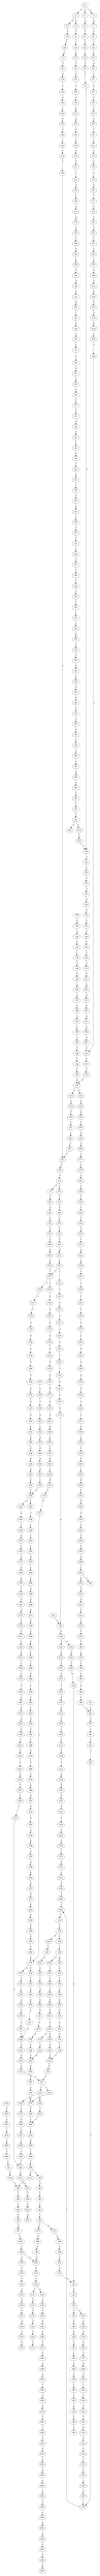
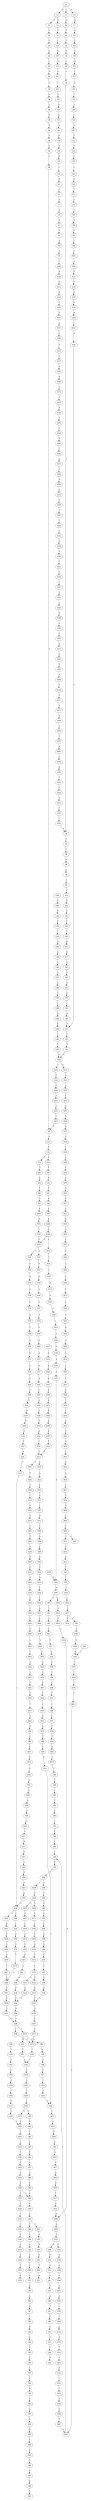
  strict digraph {
    fontname="Noto Serif"
    node [fontname="Noto Serif"]
    edge [fontname="Noto Serif"]
    S0
    S1
    S2
    S3
    S4
    S5
    S6
    S7
    S8
    S9
    S10
    S11
    S12
    S13
    S14
    S15
    S16
    S17
    S18
    S19
    S20
    S21
    S22
    S23
    S24
    S25
    S26
    S27
    S28
    S29
    S30
    S31
    S32
    S33
    S34
    S35
    S36
    S37
    S38
    S39
    S40
    S41
    S42
    S43
    S44
    S45
    S46
    S47
    S48
    S49
    S50
    S51
    S52
    S53
    S54
    S55
    S56
    S57
    S58
    S59
    S60
    S61
    S62
    S63
    S64
    S65
    S66
    S67
    S68
    S69
    S70
    S71
    S72
    S73
    S74
    S75
    S76
    S77
    S78
    S79
    S80
    S81
    S82
    S83
    S84
    S85
    S86
    S87
    S88
    S89
    S90
    S91
    S92
    S93
    S94
    S95
    S96
    S97
    S98
    S99
    S100
    S101
    S102
    S103
    S104
    S105
    S106
    S107
    S108
    S109
    S110
    S111
    S112
    S113
    S114
    S115
    S116
    S117
    S118
    S119
    S120
    S121
    S122
    S123
    S124
    S125
    S126
    S127
    S128
    S129
    S130
    S131
    S132
    S133
    S134
    S135
    S136
    S137
    S138
    S139
    S140
    S141
    S142
    S143
    S144
    S145
    S146
    S147
    S148
    S149
    S150
    S151
    S152
    S153
    S154
    S155
    S156
    S157
    S158
    S159
    S160
    S161
    S162
    S163
    S164
    S165
    S166
    S167
    S168
    S169
    S170
    S171
    S172
    S173
    S174
    S175
    S176
    S177
    S178
    S179
    S185
    S181
    S182
    S183
    S184
    S180
    S186
    S187
    S188
    S189
    S190
    S191
    S192
    S193
    S194
    S195
    S196
    S197
    S198
    S199
    S200
    S201
    S202
    S203
    S204
    S205
    S206
    S207
    S208
    S209
    S210
    S211
    S212
    S213
    S214
    S215
    S216
    S217
    S218
    S219
    S220
    S221
    S222
    S223
    S224
    S225
    S226
    S227
    S228
    S229
    S230
    S231
    S232
    S233
    S234
    S235
    S236
    S237
    S238
    S239
    S240
    S241
    S242
    S243
    S244
    S245
    S246
    S247
    S248
    S249
    S250
    S251
    S252
    S253
    S254
    S255
    S256
    S257
    S258
    S259
    S260
    S261
    S262
    S263
    S264
    S265
    S266
    S267
    S268
    S269
    S270
    S271
    S272
    S273
    S274
    S275
    S276
    S277
    S278
    S279
    S280
    S281
    S282
    S283
    S284
    S285
    S286
    S287
    S288
    n290 [label=S789]
    S290
    S291
    S292
    S293
    S294
    S295
    S297
    S298
    S299
    S300
    S301
    S302
    S303
    S304
    S296
    S305
    S306
    S307
    S308
    S309
    S310
    S311
    S312
    S313
    S314
    S315
    S316
    S317
    S318
    S319
    S320
    S321
    S322
    S323
    S324
    S325
    S326
    S327
    S328
    S329
    S330
    S331
    S332
    S333
    S334
    S335
    S336
    S337
    S338
    S339
    S340
    S341
    S342
    S343
    S344
    S579
    S346
    S347
    S348
    S349
    S350
    S352
    S353
    S354
    S355
    S345
    S356
    S357
    S358
    S359
    S360
    S361
    S351
    S362
    S363
    S364
    S365
    S366
    S367
    S368
    S369
    S370
    S371
    S372
    S373
    S374
    S375
    S376
    S377
    S378
    S379
    S380
    S381
    S382
    S383
    S384
    S385
    S386
    S387
    S388
    S389
    S390
    S391
    S392
    S393
    n396 [label=S694]
    S395
    S396
    S397
    S398
    S399
    S400
    S401
    S402
    S403
    S404
    S405
    S406
    S407
    S408
    S409
    S410
    S411
    S412
    S413
    S414
    S415
    S416
    S418
    S419
    S420
    S421
    S422
    S423
    S424
    S425
    S426
    S427
    S428
    S417
    S429
    S430
    S431
    S432
    S433
    S434
    S435
    S436
    S437
    S438
    S439
    S440
    S441
    S442
    S443
    S444
    S445
    S446
    S447
    S448
    S449
    S450
    S451
    S452
    S453
    S454
    S455
    S456
    S457
    S458
    S459
    S460
    S461
    S462
    S463
    S464
    S465
    S466
    S467
    S468
    S469
    S470
    S471
    S472
    S473
    S474
    S475
    S476
    S477
    S478
    S479
    S480
    S481
    S482
    S483
    S484
    S485
    S486
    S487
    S488
    S489
    S490
    S491
    S492
    S493
    S494
    S495
    S496
    S497
    S498
    S499
    S500
    S501
    S502
    S513
    S503
    S504
    S505
    S506
    S507
    S508
    S509
    S510
    S511
    S512
    S514
    S515
    S516
    S517
    S518
    S519
    S520
    S521
    S522
    S523
    S524
    S525
    S526
    S527
    S528
    S529
    S530
    S531
    S532
    S533
    S534
    S535
    S536
    S537
    S538
    S539
    S540
    S541
    S542
    S543
    S544
    S545
    S546
    S547
    S548
    S549
    S550
    S551
    S552
    S553
    S554
    S555
    S556
    S557
    S558
    S559
    S560
    S561
    S562
    S563
    S564
    S565
    S566
    S567
    S568
    S569
    S570
    S571
    S572
    S573
    S574
    S575
    S576
    S577
    S578
    S580
    S581
    S582
    S583
    S584
    S585
    S586
    S587
    S588
    S589
    S590
    S591
    S592
    S593
    S594
    S595
    S596
    S597
    S598
    S599
    S600
    S601
    S602
    S603
    S604
    S605
    S606
    S607
    S608
    S609
    S0 -> S1 [label=C]
    S0 -> S2 [label=G]
    S0 -> S3 [label=A]
    S1 -> S4 [label=G]
    S2 -> S5 [label=T]
    S2 -> S6 [label=A]
    S3 -> S7 [label=A]
    S4 -> S8 [label=T]
    S5 -> S9 [label=T]
    S6 -> S10 [label=A]
    S7 -> S11 [label=A]
    S8 -> S12 [label=T]
    S9 -> S13 [label=C]
    S10 -> S14 [label=C]
    S11 -> S15 [label=C]
    S12 -> S16 [label=C]
    S13 -> S17 [label=G]
    S14 -> S18 [label=A]
    S15 -> S19 [label=T]
    S16 -> S20 [label=T]
    S17 -> S21 [label=T]
    S18 -> S22 [label=T]
    S19 -> S23 [label=A]
    S20 -> S24 [label=C]
    S21 -> S25 [label=A]
    S22 -> S26 [label=A]
    S23 -> S27 [label=C]
    S24 -> S28 [label=T]
    S25 -> S29 [label=C]
    S26 -> S30 [label=C]
    S27 -> S31 [label=G]
    S28 -> S32 [label=T]
    S29 -> S33 [label=C]
    S30 -> S34 [label=A]
    S31 -> S35 [label=T]
    S32 -> S36 [label=C]
    S33 -> S37 [label=G]
    S34 -> S38 [label=C]
    S35 -> S39 [label=T]
    S36 -> S40 [label=A]
    S37 -> S41 [label=A]
    S38 -> S42 [label=T]
    S39 -> S43 [label=C]
    S40 -> S44 [label=T]
    S41 -> S45 [label=A]
    S42 -> S46 [label=T]
    S43 -> S47 [label=T]
    S44 -> S48 [label=T]
    S45 -> S49 [label=G]
    S46 -> S50 [label=C]
    S47 -> S51 [label=T]
    S48 -> S52 [label=T]
    S49 -> S53 [label=G]
    S50 -> S54 [label=C]
    S51 -> S55 [label=T]
    S52 -> S56 [label=G]
    S53 -> S57 [label=T]
    S54 -> S58 [label=C]
    S55 -> S59 [label=T]
    S56 -> S60 [label=T]
    S57 -> S61 [label=C]
    S58 -> S62 [label=T]
    S59 -> S63 [label=T]
    S60 -> S64 [label=C]
    S61 -> S65 [label=A]
    S62 -> S66 [label=T]
    S63 -> S67 [label=A]
    S64 -> S68 [label=T]
    S65 -> S69 [label=C]
    S66 -> S70 [label=T]
    S67 -> S71 [label=T]
    S68 -> S72 [label=G]
    S69 -> S73 [label=A]
    S70 -> S74 [label=C]
    S70 -> S75 [label=T]
    S71 -> S76 [label=T]
    S72 -> S77 [label=G]
    S73 -> S78 [label=G]
    S74 -> S79 [label=T]
    S75 -> S80 [label=T]
    S76 -> S81 [label=C]
    S77 -> S82 [label=G]
    S78 -> S83 [label=A]
    S79 -> S84 [label=G]
    S80 -> S85 [label=G]
    S81 -> S86 [label=A]
    S82 -> S87 [label=G]
    S83 -> S88 [label=C]
    S84 -> S89 [label=T]
    S85 -> S90 [label=T]
    S86 -> S91 [label=T]
    S87 -> S92 [label=A]
    S88 -> S93 [label=A]
    S89 -> S94 [label=G]
    S90 -> S95 [label=G]
    S91 -> S96 [label=C]
    S92 -> S97 [label=A]
    S93 -> S98 [label=G]
    S94 -> S99 [label=T]
    S95 -> S100 [label=T]
    S96 -> S101 [label=T]
    S97 -> S102 [label=C]
    S98 -> S103 [label=T]
    S99 -> S104 [label=G]
    S100 -> S105 [label=G]
    S101 -> S106 [label=A]
    S102 -> S107 [label=A]
    S103 -> S108 [label=A]
    S104 -> S109 [label=C]
    S105 -> S110 [label=C]
    S106 -> S111 [label=G]
    S107 -> S112 [label=T]
    S108 -> S113 [label=T]
    S109 -> S114 [label=C]
    S109 -> S115 [label=T]
    S110 -> S115 [label=T]
    S111 -> S116 [label=G]
    S112 -> S117 [label=C]
    S113 -> S118 [label=A]
    S114 -> S119 [label=T]
    S115 -> S120 [label=C]
    S115 -> S121 [label=A]
    S116 -> S122 [label=G]
    S117 -> S123 [label=T]
    S118 -> S124 [label=T]
    S119 -> S125 [label=C]
    S120 -> S126 [label=A]
    S121 -> S127 [label=A]
    S122 -> S128 [label=A]
    S123 -> S129 [label=A]
    S124 -> S130 [label=G]
    S125 -> S131 [label=G]
    S126 -> S132 [label=G]
    S127 -> S133 [label=G]
    S128 -> S134 [label=A]
    S129 -> S135 [label=C]
    S129 -> S136 [label=G]
    S130 -> S137 [label=A]
    S131 -> S138 [label=G]
    S132 -> S139 [label=A]
    S133 -> S140 [label=A]
    S134 -> S141 [label=C]
    S135 -> S142 [label=T]
    S136 -> S143 [label=A]
    S137 -> S144 [label=C]
    S138 -> S145 [label=A]
    S139 -> S146 [label=A]
    S140 -> S147 [label=A]
    S141 -> S148 [label=A]
    S142 -> S149 [label=T]
    S143 -> S150 [label=A]
    S144 -> S151 [label=G]
    S145 -> S152 [label=C]
    S146 -> S153 [label=A]
    S147 -> S154 [label=A]
    S148 -> S112 [label=T]
    S149 -> S155 [label=C]
    S150 -> S156 [label=T]
    S151 -> S157 [label=A]
    S152 -> S158 [label=C]
    S153 -> S159 [label=T]
    S154 -> S160 [label=G]
    S155 -> S161 [label=C]
    S156 -> S162 [label=G]
    S157 -> S163 [label=A]
    S158 -> S164 [label=G]
    S159 -> S165 [label=A]
    S160 -> S166 [label=A]
    S161 -> S167 [label=C]
    S162 -> S168 [label=A]
    S163 -> S169 [label=A]
    S164 -> S170 [label=G]
    S165 -> S171 [label=G]
    S166 -> S172 [label=A]
    S167 -> S62 [label=T]
    S168 -> S173 [label=A]
    S169 -> S174 [label=C]
    S170 -> S175 [label=T]
    S171 -> S176 [label=A]
    S172 -> S177 [label=A]
    S173 -> S178 [label=C]
    S174 -> S179 [label=C]
    S175 -> S185 [label=A]
    S176 -> S181 [label=G]
    S177 -> S182 [label=A]
    S178 -> S183 [label=C]
    S179 -> S184 [label=A]
    S185 -> S190 [label=A]
    S181 -> S186 [label=A]
    S182 -> S187 [label=C]
    S183 -> S188 [label=C]
    S184 -> S189 [label=A]
    S180 -> S185 [label=G]
    S186 -> S191 [label=G]
    S187 -> S192 [label=A]
    S188 -> S193 [label=T]
    S189 -> S194 [label=C]
    S190 -> S195 [label=C]
    S190 -> S196 [label=G]
    S191 -> S197 [label=A]
    S192 -> S198 [label=G]
    S193 -> S199 [label=C]
    S194 -> S200 [label=G]
    S195 -> S201 [label=T]
    S196 -> S202 [label=G]
    S197 -> S203 [label=G]
    S198 -> S204 [label=A]
    S199 -> S205 [label=A]
    S200 -> S206 [label=T]
    S201 -> S207 [label=T]
    S202 -> S208 [label=T]
    S203 -> S209 [label=G]
    S204 -> S210 [label=A]
    S205 -> S211 [label=A]
    S206 -> S212 [label=G]
    S207 -> S213 [label=C]
    S208 -> S214 [label=A]
    S209 -> S215 [label=G]
    S210 -> S216 [label=C]
    S211 -> S217 [label=C]
    S212 -> S218 [label=T]
    S213 -> S219 [label=T]
    S214 -> S220 [label=A]
    S215 -> S221 [label=A]
    S216 -> S222 [label=T]
    S217 -> S223 [label=A]
    S218 -> S224 [label=G]
    S219 -> S225 [label=T]
    S220 -> S226 [label=A]
    S221 -> S227 [label=G]
    S222 -> S228 [label=A]
    S222 -> S229 [label=C]
    S223 -> S230 [label=A]
    S224 -> S231 [label=G]
    S225 -> S232 [label=G]
    S226 -> S233 [label=C]
    S227 -> S234 [label=C]
    S228 -> S235 [label=A]
    S229 -> S236 [label=T]
    S230 -> S237 [label=C]
    S231 -> S238 [label=T]
    S232 -> S239 [label=T]
    S233 -> S240 [label=A]
    S233 -> S241 [label=G]
    S234 -> S242 [label=A]
    S234 -> S243 [label=T]
    S235 -> S244 [label=C]
    S236 -> S245 [label=C]
    S237 -> S246 [label=T]
    S238 -> S247 [label=T]
    S239 -> S248 [label=C]
    S240 -> S249 [label=G]
    S241 -> S250 [label=G]
    S242 -> S251 [label=G]
    S243 -> S252 [label=C]
    S244 -> S253 [label=A]
    S245 -> S254 [label=C]
    S246 -> S255 [label=C]
    S247 -> S256 [label=C]
    S248 -> S257 [label=T]
    S249 -> S258 [label=A]
    S250 -> S259 [label=A]
    S251 -> S260 [label=C]
    S252 -> S261 [label=G]
    S253 -> S262 [label=C]
    S254 -> S263 [label=C]
    S255 -> S264 [label=C]
    S256 -> S265 [label=C]
    S257 -> S266 [label=T]
    S258 -> S267 [label=G]
    S259 -> S268 [label=G]
    S260 -> S269 [label=G]
    S261 -> S270 [label=G]
    S262 -> S271 [label=G]
    S263 -> S272 [label=A]
    S264 -> S273 [label=T]
    S265 -> S274 [label=A]
    S266 -> S275 [label=C]
    S267 -> S276 [label=C]
    S268 -> S277 [label=T]
    S269 -> S278 [label=A]
    S270 -> S279 [label=T]
    S271 -> S280 [label=A]
    S272 -> S281 [label=C]
    S273 -> S282 [label=C]
    S274 -> S283 [label=C]
    S275 -> S284 [label=T]
    S276 -> S285 [label=A]
    S277 -> S286 [label=G]
    S278 -> S287 [label=T]
    S279 -> S288 [label=A]
    S280 -> n290 [label=A]
    S281 -> S290 [label=T]
    S282 -> S291 [label=G]
    S283 -> S292 [label=T]
    S284 -> S293 [label=G]
    S285 -> S294 [label=T]
    S286 -> S295 [label=T]
    S287 -> S288 [label=C]
    S288 -> S297 [label=G]
    n290 -> S298 [label=C]
    S290 -> S299 [label=A]
    S291 -> S300 [label=G]
    S292 -> S301 [label=T]
    S293 -> S302 [label=T]
    S294 -> S303 [label=C]
    S295 -> S304 [label=C]
    S297 -> S306 [label=G]
    S298 -> S307 [label=G]
    S299 -> S308 [label=A]
    S300 -> S309 [label=G]
    S301 -> S310 [label=T]
    S302 -> S311 [label=T]
    S303 -> S312 [label=C]
    S304 -> S313 [label=C]
    S296 -> S305 [label=G]
    S305 -> S314 [label=G]
    S306 -> S315 [label=G]
    S307 -> S316 [label=G]
    S308 -> S317 [label=G]
    S309 -> S318 [label=A]
    S310 -> S319 [label=C]
    S311 -> S320 [label=T]
    S312 -> S321 [label=T]
    S313 -> S322 [label=T]
    S314 -> S323 [label=T]
    S315 -> S324 [label=T]
    S316 -> S325 [label=A]
    S317 -> S326 [label=A]
    S318 -> S327 [label=C]
    S319 -> S328 [label=C]
    S320 -> S329 [label=T]
    S321 -> S330 [label=C]
    S322 -> S331 [label=T]
    S323 -> S332 [label=C]
    S324 -> S333 [label=T]
    S324 -> S334 [label=C]
    S325 -> S335 [label=T]
    S326 -> S336 [label=A]
    S327 -> S337 [label=C]
    S328 -> S338 [label=G]
    S329 -> S339 [label=C]
    S330 -> S340 [label=A]
    S331 -> S341 [label=A]
    S332 -> S342 [label=A]
    S333 -> S343 [label=G]
    S333 -> S344 [label=C]
    S334 -> S579 [label=A]
    S335 -> S346 [label=C]
    S336 -> S347 [label=C]
    S337 -> S348 [label=A]
    S338 -> S349 [label=A]
    S339 -> S350 [label=T]
    S341 -> S352 [label=T]
    S342 -> S353 [label=A]
    S343 -> S354 [label=T]
    S344 -> S355 [label=A]
    S579 -> S583 [label=T]
    S346 -> S357 [label=A]
    S347 -> S358 [label=C]
    S348 -> S359 [label=C]
    S349 -> S360 [label=T]
    S350 -> S361 [label=C]
    S352 -> S363 [label=C]
    S353 -> S364 [label=A]
    S354 -> S365 [label=C]
    S355 -> S366 [label=A]
    S345 -> S356 [label=T]
    S356 -> S367 [label=C]
    S357 -> S368 [label=C]
    S358 -> S369 [label=T]
    S359 -> S370 [label=C]
    S360 -> S371 [label=G]
    S361 -> S372 [label=C]
    S351 -> S362 [label=C]
    S362 -> S373 [label=T]
    S363 -> S374 [label=T]
    S364 -> S375 [label=A]
    S365 -> S376 [label=C]
    S366 -> S377 [label=T]
    S367 -> S378 [label=C]
    S368 -> S379 [label=C]
    S369 -> S380 [label=A]
    S370 -> S381 [label=A]
    S371 -> S382 [label=G]
    S372 -> S383 [label=T]
    S373 -> S384 [label=C]
    S374 -> S385 [label=C]
    S375 -> S386 [label=A]
    S376 -> S387 [label=A]
    S377 -> S388 [label=C]
    S378 -> S389 [label=A]
    S379 -> S390 [label=G]
    S380 -> S391 [label=C]
    S381 -> S392 [label=C]
    S382 -> S393 [label=A]
    S383 -> n396 [label=C]
    S384 -> S395 [label=C]
    S385 -> S396 [label=C]
    S386 -> S397 [label=A]
    S387 -> S398 [label=T]
    S388 -> S399 [label=C]
    S389 -> S400 [label=T]
    S390 -> S401 [label=G]
    S391 -> S402 [label=T]
    S392 -> S403 [label=G]
    S393 -> S404 [label=A]
    n396 -> S405 [label=C]
    S395 -> S406 [label=T]
    S396 -> S407 [label=T]
    S397 -> S408 [label=C]
    S398 -> S409 [label=T]
    S399 -> S410 [label=T]
    S400 -> S411 [label=T]
    S401 -> S412 [label=G]
    S402 -> S413 [label=C]
    S403 -> S414 [label=T]
    S404 -> S415 [label=A]
    S405 -> S416 [label=T]
    S406 -> S418 [label=C]
    S407 -> S418 [label=C]
    S408 -> S419 [label=A]
    S409 -> S420 [label=C]
    S409 -> S421 [label=G]
    S410 -> S422 [label=T]
    S411 -> S423 [label=G]
    S412 -> S424 [label=G]
    S413 -> S425 [label=A]
    S414 -> S426 [label=G]
    S415 -> S427 [label=A]
    S416 -> S428 [label=T]
    S418 -> S405 [label=C]
    S419 -> S430 [label=T]
    S420 -> S431 [label=A]
    S421 -> S432 [label=A]
    S422 -> S433 [label=A]
    S423 -> S432 [label=C]
    S424 -> S434 [label=G]
    S425 -> S435 [label=T]
    S426 -> S436 [label=G]
    S427 -> S437 [label=A]
    S428 -> S438 [label=C]
    S428 -> S439 [label=T]
    S417 -> S429 [label=C]
    S429 -> S440 [label=T]
    S430 -> S441 [label=C]
    S431 -> S442 [label=C]
    S432 -> S443 [label=C]
    S433 -> S444 [label=G]
    S434 -> S445 [label=T]
    S435 -> S446 [label=T]
    S436 -> S447 [label=T]
    S437 -> S448 [label=A]
    S438 -> S449 [label=C]
    S439 -> S450 [label=C]
    S440 -> S451 [label=A]
    S441 -> S452 [label=T]
    S442 -> S453 [label=C]
    S443 -> S454 [label=C]
    S444 -> S455 [label=A]
    S445 -> S456 [label=C]
    S446 -> S457 [label=T]
    S447 -> S458 [label=G]
    S448 -> S459 [label=C]
    S449 -> S460 [label=A]
    S449 -> S461 [label=G]
    S450 -> S462 [label=A]
    S451 -> S463 [label=C]
    S452 -> S129 [label=A]
    S453 -> S464 [label=T]
    S454 -> S465 [label=T]
    S455 -> S466 [label=G]
    S456 -> S467 [label=A]
    S457 -> S468 [label=T]
    S458 -> S469 [label=A]
    S459 -> S470 [label=C]
    S460 -> S471 [label=C]
    S461 -> S472 [label=G]
    S462 -> S473 [label=G]
    S463 -> S474 [label=A]
    S464 -> S475 [label=G]
    S465 -> S476 [label=G]
-   S464 -> S477 [label=A]
+   S466 -> S477 [label=A]
    S467 -> S478 [label=A]
    S468 -> S479 [label=A]
    S469 -> S480 [label=A]
    S470 -> S481 [label=A]
    S471 -> S482 [label=C]
    S472 -> S483 [label=C]
    S473 -> S484 [label=C]
    S474 -> S485 [label=G]
    S475 -> S486 [label=G]
    S476 -> S487 [label=G]
    S477 -> S488 [label=G]
    S478 -> S489 [label=T]
    S479 -> S490 [label=G]
    S480 -> S491 [label=C]
    S481 -> S492 [label=C]
    S482 -> S493 [label=A]
    S483 -> S494 [label=A]
    S484 -> S495 [label=A]
    S485 -> S496 [label=A]
    S486 -> S497 [label=T]
    S487 -> S498 [label=T]
    S488 -> S499 [label=G]
    S489 -> S500 [label=C]
    S490 -> S501 [label=A]
    S491 -> S502 [label=A]
    S491 -> S513 [label=G]
    S492 -> S503 [label=G]
    S493 -> S504 [label=G]
    S494 -> S505 [label=G]
    S495 -> S506 [label=G]
    S496 -> S507 [label=A]
    S497 -> S508 [label=A]
    S498 -> S508 [label=A]
    S498 -> S509 [label=G]
    S499 -> S510 [label=T]
    S500 -> S511 [label=C]
    S501 -> S512 [label=A]
    S513 -> S523 [label=A]
    S503 -> S514 [label=T]
    S504 -> S515 [label=G]
    S505 -> S516 [label=G]
    S506 -> S517 [label=G]
    S507 -> S518 [label=C]
    S508 -> S519 [label=G]
    S509 -> S520 [label=G]
    S510 -> S521 [label=A]
    S511 -> S410 [label=T]
    S512 -> S522 [label=G]
    S514 -> S524 [label=T]
    S515 -> S525 [label=T]
    S516 -> S526 [label=T]
    S517 -> S527 [label=T]
    S518 -> S222 [label=T]
    S519 -> S528 [label=C]
    S520 -> S529 [label=T]
    S521 -> S220 [label=A]
    S522 -> S530 [label=G]
    S523 -> S531 [label=G]
    S524 -> S532 [label=C]
    S525 -> S533 [label=G]
    S525 -> S534 [label=A]
    S526 -> S535 [label=A]
    S527 -> S536 [label=G]
    S528 -> S537 [label=C]
    S528 -> S538 [label=T]
    S529 -> S539 [label=C]
    S530 -> S540 [label=G]
    S531 -> S541 [label=T]
-   S524 -> S542 [label=T]
+   S532 -> S542 [label=T]
    S533 -> S543 [label=G]
    S534 -> S544 [label=G]
    S535 -> S545 [label=G]
    S536 -> S546 [label=G]
    S537 -> S547 [label=A]
    S538 -> S548 [label=A]
    S539 -> S549 [label=G]
    S540 -> S550 [label=A]
    S541 -> S551 [label=C]
    S542 -> S552 [label=C]
    S543 -> S553 [label=G]
    S544 -> S554 [label=G]
    S545 -> S554 [label=G]
    S546 -> S553 [label=G]
    S547 -> S555 [label=A]
    S548 -> S556 [label=A]
    S549 -> S557 [label=A]
    S550 -> S558 [label=A]
    S551 -> S559 [label=T]
    S552 -> S28 [label=T]
    S553 -> S560 [label=G]
    S554 -> S561 [label=G]
    S555 -> S562 [label=G]
    S556 -> S563 [label=G]
    S557 -> S564 [label=G]
    S558 -> S565 [label=G]
    S559 -> S566 [label=C]
    S560 -> S567 [label=T]
    S561 -> S324 [label=T]
    S562 -> S568 [label=T]
    S563 -> S569 [label=T]
    S564 -> S570 [label=T]
    S565 -> S571 [label=G]
    S566 -> S572 [label=C]
    S567 -> S573 [label=T]
    S568 -> S574 [label=A]
    S569 -> S575 [label=A]
    S570 -> S576 [label=A]
    S571 -> S577 [label=A]
    S572 -> S578 [label=T]
    S573 -> S579 [label=G]
    S575 -> S580 [label=G]
    S577 -> S581 [label=G]
-   S578 -> S582 [label=C]
+   S572 -> S582 [label=C]
    S580 -> S584 [label=A]
    S581 -> S585 [label=G]
    S582 -> S586 [label=A]
    S583 -> S365 [label=C]
    S584 -> S587 [label=G]
    S585 -> S588 [label=G]
    S586 -> S589 [label=T]
    S587 -> S590 [label=T]
    S588 -> S591 [label=A]
    S589 -> S362 [label=C]
    S590 -> S592 [label=G]
    S591 -> S593 [label=G]
    S592 -> S594 [label=G]
    S593 -> S234 [label=G]
    S594 -> S595 [label=G]
    S595 -> S596 [label=C]
    S596 -> S597 [label=C]
    S597 -> S598 [label=G]
    S598 -> S599 [label=A]
    S599 -> S600 [label=A]
    S600 -> S601 [label=G]
    S601 -> S602 [label=A]
    S602 -> S603 [label=A]
    S603 -> S604 [label=A]
    S604 -> S605 [label=A]
    S605 -> S606 [label=G]
    S606 -> S607 [label=A]
    S607 -> S608 [label=G]
    S608 -> S609 [label=A]
  }
